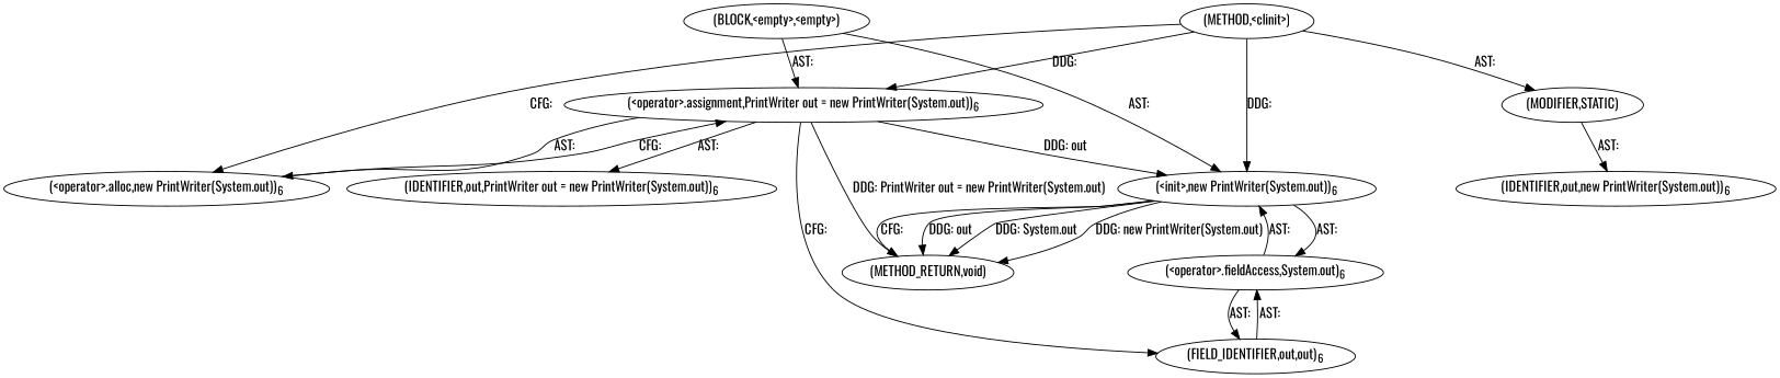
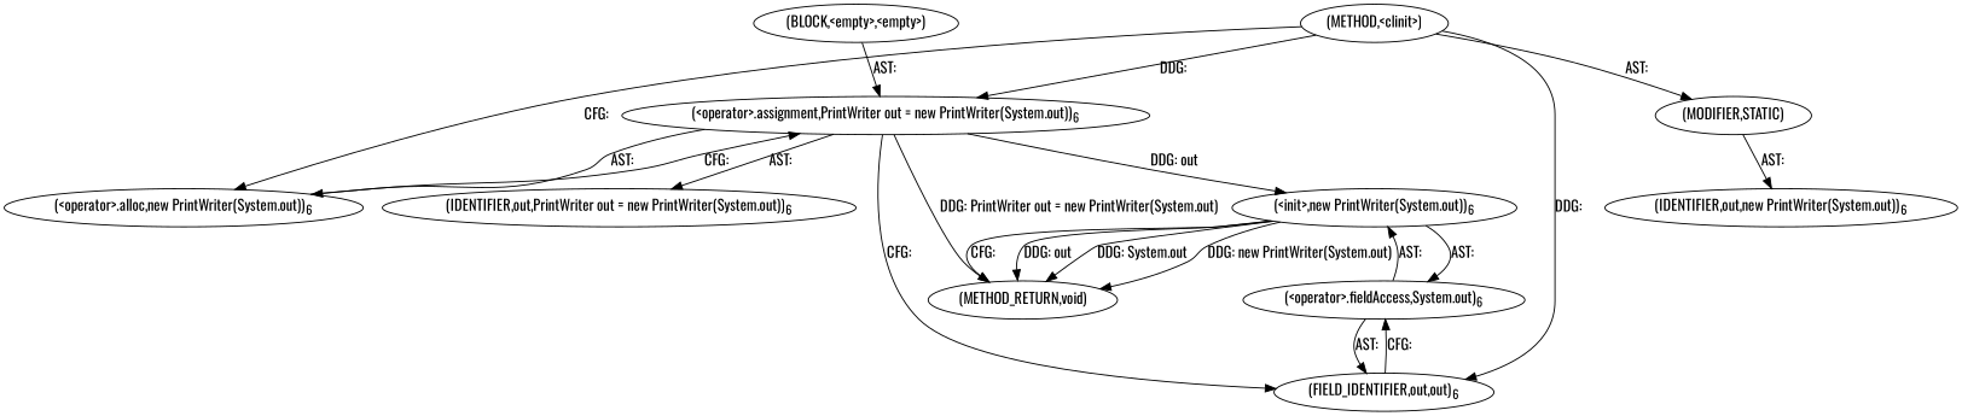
  digraph {
    fontname=Oswald
    node [fontname=Oswald]
    edge [fontname=Oswald]
    n1 [label=<(METHOD,&lt;clinit&gt;)>]
    n2 [label=<(&lt;operator&gt;.assignment,PrintWriter out = new PrintWriter(System.out))<SUB>6</SUB>>]
    n3 [label=<(&lt;operator&gt;.alloc,new PrintWriter(System.out))<SUB>6</SUB>>]
    n4 [label=<(&lt;init&gt;,new PrintWriter(System.out))<SUB>6</SUB>>]
    n5 [label=<(MODIFIER,STATIC)>]
    n6 [label=<(BLOCK,&lt;empty&gt;,&lt;empty&gt;)>]
    n7 [label=<(METHOD_RETURN,void)>]
    n8 [label=<(IDENTIFIER,out,PrintWriter out = new PrintWriter(System.out))<SUB>6</SUB>>]
    n9 [label=<(FIELD_IDENTIFIER,out,out)<SUB>6</SUB>>]
    n10 [label=<(&lt;operator&gt;.fieldAccess,System.out)<SUB>6</SUB>>]
    n11 [label=<(IDENTIFIER,out,new PrintWriter(System.out))<SUB>6</SUB>>]
    n1 -> n2 [label="DDG: "]
    n1 -> n3 [label="CFG: "]
-   n1 -> n4 [label="DDG: "]
+   n1 -> n9 [label="DDG: "]
    n1 -> n5 [label="AST: "]
    n2 -> n3 [label="AST: "]
    n2 -> n4 [label="DDG: out"]
    n2 -> n7 [label="DDG: PrintWriter out = new PrintWriter(System.out)"]
    n2 -> n8 [label="AST: "]
    n2 -> n9 [label="CFG: "]
    n3 -> n2 [label="CFG: "]
    n4 -> n7 [label="CFG: "]
    n4 -> n7 [label="DDG: out"]
    n4 -> n7 [label="DDG: System.out"]
    n4 -> n7 [label="DDG: new PrintWriter(System.out)"]
    n4 -> n10 [label="AST: "]
    n5 -> n11 [label="AST: "]
    n6 -> n2 [label="AST: "]
-   n6 -> n4 [label="AST: "]
-   n9 -> n10 [label="AST: "]
+   n9 -> n10 [label="CFG: "]
    n10 -> n4 [label="AST: "]
    n10 -> n9 [label="AST: "]
  }
